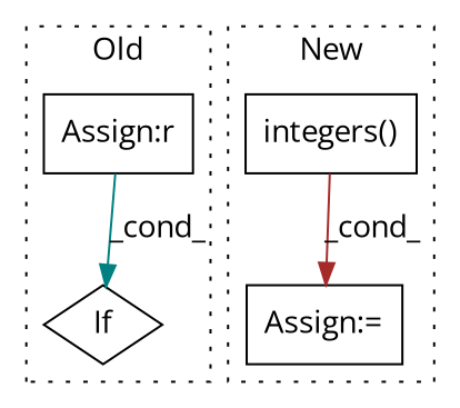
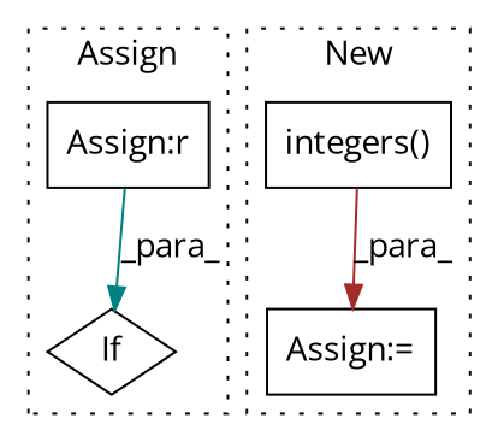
  digraph {
    fontname="Open Sans"
    node [fontname="Open Sans" l=3 shape=box]
    edge [fontname="Open Sans"]
    n1 [a=96 label=If s=10131 shape=diamond]
    n2 [a=40 l=19 label="Assign:r" s=10134]
    n3 [a=75 l="13,13" label="integers()" s="12417,12438"]
    n4 [a=68 label="Assign:=" s=12670]
    subgraph cluster_1 {
-     label=Old
+     label=Assign
      style=dotted
      n1
      n2
    }
    subgraph cluster_2 {
      label=New
      style=dotted
      n3
      n4
    }
-   n2 -> n1 [color=teal label=_cond_]
-   n3 -> n4 [color=brown label=_cond_]
+   n2 -> n1 [color=teal label=_para_]
+   n3 -> n4 [color=brown label=_para_]
  }
